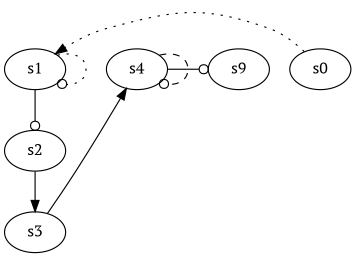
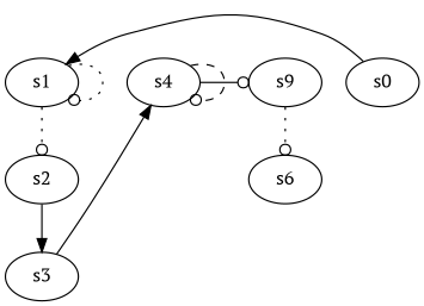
  digraph {
    fontname="PT Serif"
    node [fontname="PT Serif" player=0]
    edge [arrowhead=odot fontname="PT Serif" style=dotted]
    s1 [player=1]
    s0
    s2
    s3 [player=1]
    s4
    n6 [label=s9 player=1]
+   s6
    s1 -> s1 [constraint="time % 4 == 0"]
-   s1 -> s2 [style=solid]
-   s0 -> s1 [arrowhead=normal constraint="time % 3 == 2"]
+   s1 -> s2
+   s0 -> s1 [arrowhead=normal constraint="time % 3 == 2" style=solid]
    s2 -> s3 [arrowhead=normal style=solid]
    s3 -> s4 [arrowhead=normal constraint="time % 2 == 1" style=solid]
    s4 -> s4 [constraint="time % 4 == 0" style=dashed]
    s4 -> n6 [constraint="time % 3 == 0" style=solid]
+   n6 -> s6
  }
